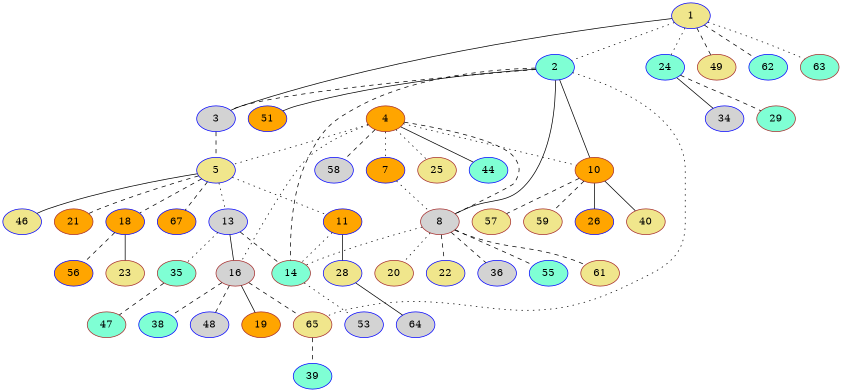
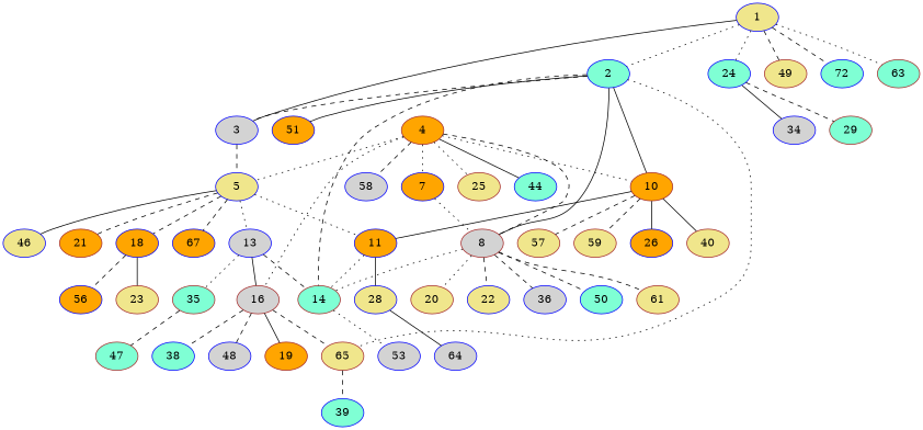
  graph {
    node [color=blue fillcolor=khaki style=filled]
    edge [style=dashed]
    1 [super="+43"]
    2 [fillcolor=aquamarine super="+44"]
    3 [fillcolor=lightgrey]
    24 [fillcolor=aquamarine super="+31"]
    49 [color=brown]
-   62 [fillcolor=aquamarine]
+   62 [fillcolor=aquamarine label=72]
    63 [color=brown fillcolor=aquamarine]
    8 [color=brown fillcolor=lightgrey super="+33"]
    10 [color=brown fillcolor=orange super="+12"]
    14 [color=brown fillcolor=aquamarine super="+15"]
    51 [fillcolor=orange]
    65 [color=brown]
    5 [super="+6"]
    29 [color=brown fillcolor=aquamarine]
    34 [fillcolor=lightgrey super="+52"]
    20 [color=brown]
    22
    36 [fillcolor=lightgrey]
-   50 [fillcolor=aquamarine label=55]
+   50 [fillcolor=aquamarine]
    61 [color=brown]
    11 [fillcolor=orange]
    26 [fillcolor=orange]
    40 [color=brown super="+60"]
    57 [color=brown]
    59 [color=brown]
    53 [fillcolor=lightgrey]
    39 [fillcolor=aquamarine super="+45"]
    13 [fillcolor=lightgrey super="+17"]
    18 [fillcolor=orange super="+37"]
    21 [color=brown fillcolor=orange]
    n31 [fillcolor=orange label=67]
    46
    4 [color=brown fillcolor=orange super="+9"]
    7 [fillcolor=orange]
    16 [color=brown fillcolor=lightgrey super="+30"]
    25 [color=brown]
    n37 [fillcolor=aquamarine label=44]
    58 [fillcolor=lightgrey]
    19 [color=brown fillcolor=orange]
    38 [fillcolor=aquamarine]
    48 [fillcolor=lightgrey]
    28 [super="+32"]
    35 [color=brown fillcolor=aquamarine super="+41"]
    23 [color=brown]
    56 [fillcolor=orange]
    64 [fillcolor=lightgrey]
    47 [color=brown fillcolor=aquamarine super="+55"]
    1 -- 2 [style=dotted]
    1 -- 3 [style=solid]
    1 -- 24 [style=dotted]
    1 -- 49
    1 -- 62
    1 -- 63 [style=dotted]
    2 -- 3
    2 -- 8 [style=solid]
    2 -- 10 [style=solid]
    2 -- 14
    2 -- 51 [style=solid]
    2 -- 65 [style=dotted]
    3 -- 5
    24 -- 29
    24 -- 34 [style=solid]
    8 -- 14 [style=dotted]
    8 -- 20 [style=dotted]
    8 -- 22
    8 -- 36
    8 -- 50
    8 -- 61
+   10 -- 11 [style=solid weight=2]
    10 -- 26 [style=solid]
    10 -- 40 [style=solid]
    10 -- 57
    10 -- 59
    14 -- 53 [style=dotted]
    65 -- 39
    5 -- 11 [style=dotted]
    5 -- 13 [style=dotted]
    5 -- 18
    5 -- 21
    5 -- n31
    5 -- 46 [style=solid]
    11 -- 14 [style=dotted]
    11 -- 28 [style=solid]
    13 -- 14 [weight=2]
    13 -- 16 [style=solid]
    13 -- 35 [style=dotted]
    18 -- 23 [style=solid]
    18 -- 56
    4 -- 8
    4 -- 10 [style=dotted]
    4 -- 5 [style=dotted weight=2]
    4 -- 7 [style=dotted]
    4 -- 16 [style=dotted]
    4 -- 25 [style=dotted]
    4 -- n37 [style=solid]
    4 -- 58
    7 -- 8 [style=dotted]
    16 -- 65
    16 -- 19 [style=solid]
    16 -- 38
    16 -- 48
    28 -- 64 [style=solid]
    35 -- 47
  }
